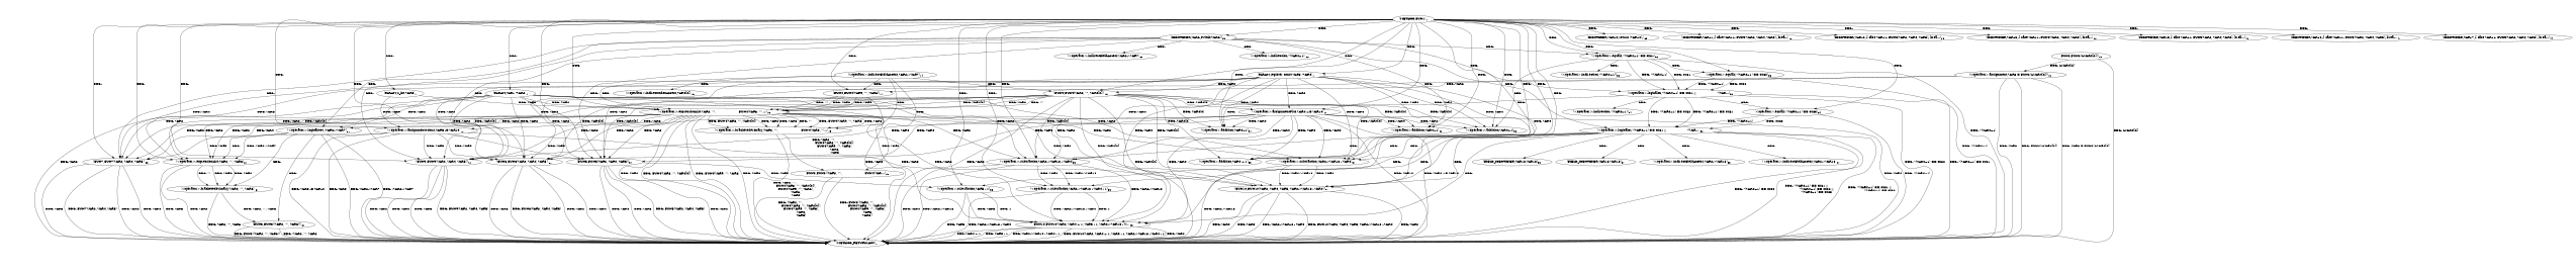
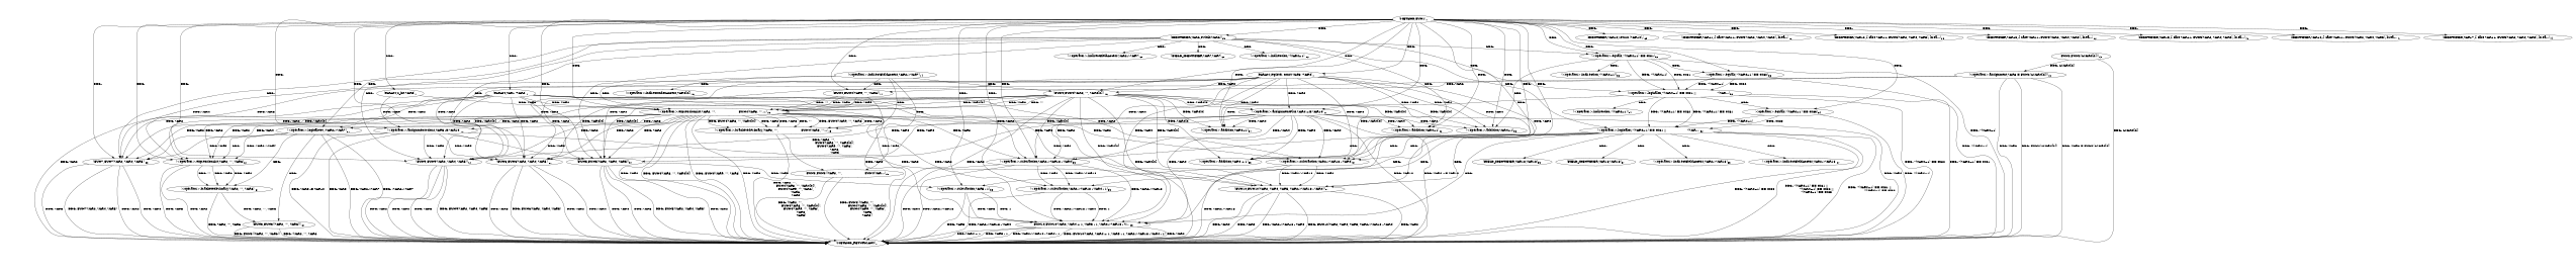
  digraph {
    n1 [label=<(METHOD,FUN1)<SUB>1</SUB>>]
    n2 [label=<(PARAM,VAR1 *VAR2)<SUB>1</SUB>>]
    n3 [label=<(PARAM,register const VAR3 *VAR4)<SUB>1</SUB>>]
    n4 [label=<(PARAM,u_int VAR5)<SUB>1</SUB>>]
    n5 [label=<(&lt;operator&gt;.assignmentMinus,VAR5 -= VAR10)<SUB>22</SUB>>]
    n6 [label=<(&lt;operator&gt;.assignmentPlus,VAR4 += VAR10)<SUB>21</SUB>>]
    n7 [label=<(IDENTIFIER,VAR6,switch(VAR6))<SUB>25</SUB>>]
    n8 [label=<(IDENTIFIER,VAR10,return (VAR10);)<SUB>65</SUB>>]
    n9 [label=<(IDENTIFIER,VAR11,{ 	case VAR11: 		FUN5(VAR2, VAR4, VAR5); 		brea...)<SUB>26</SUB>>]
    n10 [label=<(FUN5,FUN5(VAR2, VAR4, VAR5))<SUB>57</SUB>>]
    n11 [label=<(IDENTIFIER,VAR12,{ 	case VAR11: 		FUN5(VAR2, VAR4, VAR5); 		brea...)<SUB>29</SUB>>]
    n12 [label=<(FUN6,FUN6(VAR2, VAR4, VAR5))<SUB>60</SUB>>]
    n13 [label=<(IDENTIFIER,VAR13,{ 	case VAR11: 		FUN5(VAR2, VAR4, VAR5); 		brea...)<SUB>32</SUB>>]
    n14 [label=<(FUN7,FUN7(VAR2, VAR4, VAR5))<SUB>33</SUB>>]
    n15 [label=<(IDENTIFIER,VAR15,{ 	case VAR11: 		FUN5(VAR2, VAR4, VAR5); 		brea...)<SUB>40</SUB>>]
    n16 [label=<(IDENTIFIER,VAR16,{ 	case VAR11: 		FUN5(VAR2, VAR4, VAR5); 		brea...)<SUB>41</SUB>>]
    n17 [label=<(FUN9,FUN9(VAR2, VAR4, VAR5))<SUB>42</SUB>>]
    n18 [label=<(IDENTIFIER,VAR17,{ 	case VAR11: 		FUN5(VAR2, VAR4, VAR5); 		brea...)<SUB>44</SUB>>]
    n19 [label=<(FUN10,FUN10(VAR2, VAR4 + 1, VAR5 - 1, VAR2-&gt;VAR18 - V...)<SUB>55</SUB>>]
    n20 [label=<(&lt;operator&gt;.expressionList,VAR2, &quot;&quot;,                        FUN4(VAR8, &quot;&quot;,...)<SUB>15</SUB>>]
    n21 [label=<(&lt;operator&gt;.equals,*(VAR4+1) == 0x83)<SUB>54</SUB>>]
    n22 [label=<(FUN10,FUN10(VAR2, VAR4, VAR5, VAR2-&gt;VAR18 - VAR4))<SUB>57</SUB>>]
    n23 [label=<(FUN4,FUN4(VAR8, &quot;&quot;, VAR4[0]))<SUB>16</SUB>>]
    n24 [label=<(FUN4,FUN4(VAR9, &quot;&quot;, VAR6))<SUB>17</SUB>>]
    n25 [label=<(&lt;operator&gt;.equals,*(VAR4+1) == 0x81)<SUB>52</SUB>>]
    n26 [label=<(&lt;operator&gt;.equals,*(VAR4+1) == 0x82)<SUB>53</SUB>>]
    n27 [label=<(&lt;operator&gt;.addition,VAR4 + 1)<SUB>55</SUB>>]
    n28 [label=<(&lt;operator&gt;.subtraction,VAR5 - 1)<SUB>55</SUB>>]
    n29 [label=<(&lt;operator&gt;.subtraction,VAR2-&gt;VAR18 - VAR4 - 1)<SUB>55</SUB>>]
    n30 [label=<(&lt;operator&gt;.addition,VAR4+1)<SUB>54</SUB>>]
    n31 [label=<(&lt;operator&gt;.subtraction,VAR2-&gt;VAR18 - VAR4)<SUB>55</SUB>>]
    n32 [label=<(&lt;operator&gt;.subtraction,VAR2-&gt;VAR18 - VAR4)<SUB>57</SUB>>]
    n33 [label=<(&lt;operator&gt;.expressionList,VAR2, &quot;&quot;, VAR6)<SUB>61</SUB>>]
    n34 [label=<(&lt;operator&gt;.addition,VAR4+1)<SUB>52</SUB>>]
    n35 [label=<(&lt;operator&gt;.addition,VAR4+1)<SUB>53</SUB>>]
    n36 [label=<(METHOD_RETURN,ANY)<SUB>1</SUB>>]
    n37 [label=<(&lt;operator&gt;.logicalNot,!VAR2-&gt;VAR7)<SUB>60</SUB>>]
    n38 [label=<(&lt;operator&gt;.logicalOr,*(VAR4+1) == 0x81 ||                      *(VAR...)<SUB>52</SUB>>]
    n39 [label=<(&lt;operator&gt;.logicalOr,*(VAR4+1) == 0x81 ||                      *(VAR...)<SUB>52</SUB>>]
    n40 [label=<(&lt;operator&gt;.indirectFieldAccess,VAR2-&gt;VAR7)<SUB>60</SUB>>]
+   n41 [label=<(FIELD_IDENTIFIER,VAR7,VAR7)<SUB>60</SUB>>]
    n42 [label=<(&lt;operator&gt;.indirection,*(VAR4+1))<SUB>52</SUB>>]
    n43 [label=<(&lt;operator&gt;.bracketedPrimary,(VAR2, &quot;&quot;,                        FUN4(VAR8, &quot;&quot;...)<SUB>15</SUB>>]
    n44 [label=<(&lt;operator&gt;.indirection,*(VAR4+1))<SUB>53</SUB>>]
    n45 [label=<(&lt;operator&gt;.bracketedPrimary,(VAR2, &quot;&quot;, VAR6))<SUB>61</SUB>>]
    n46 [label=<(FUN3,FUN3((VAR2, &quot;&quot;, VAR6)))<SUB>61</SUB>>]
    n47 [label=<(FUN2,FUN2(&amp;VAR4[2]))<SUB>13</SUB>>]
    n48 [label=<(&lt;operator&gt;.assignment,VAR6 = FUN2(&amp;VAR4[2]))<SUB>13</SUB>>]
    n49 [label=<(&lt;operator&gt;.indirectFieldAccess,VAR2-&gt;VAR18)<SUB>55</SUB>>]
    n50 [label=<(&lt;operator&gt;.indirectFieldAccess,VAR2-&gt;VAR18)<SUB>57</SUB>>]
    n51 [label=<(FIELD_IDENTIFIER,VAR18,VAR18)<SUB>55</SUB>>]
    n52 [label=<(FIELD_IDENTIFIER,VAR18,VAR18)<SUB>57</SUB>>]
    n53 [label=<(&lt;operator&gt;.indirection,*(VAR4+1))<SUB>54</SUB>>]
    n54 [label=<(FUN3,FUN3((VAR2, &quot;&quot;,                        FUN4(VAR...)<SUB>15</SUB>>]
    n55 [label=<(&lt;operator&gt;.indirectFieldAccess,VAR2-&gt;VAR7)<SUB>14</SUB>>]
    n56 [label=<(&lt;operator&gt;.indirectIndexAccess,VAR4[0])<SUB>16</SUB>>]
    n1 -> n2 [label="DDG: "]
    n1 -> n3 [label="DDG: "]
    n1 -> n4 [label="DDG: "]
    n1 -> n5 [label="DDG: "]
    n1 -> n6 [label="DDG: "]
    n1 -> n7 [label="DDG: "]
    n1 -> n8 [label="DDG: "]
    n1 -> n9 [label="DDG: "]
    n1 -> n10 [label="DDG: "]
    n1 -> n11 [label="DDG: "]
    n1 -> n12 [label="DDG: "]
    n1 -> n13 [label="DDG: "]
    n1 -> n14 [label="DDG: "]
    n1 -> n15 [label="DDG: "]
    n1 -> n16 [label="DDG: "]
    n1 -> n17 [label="DDG: "]
    n1 -> n18 [label="DDG: "]
    n1 -> n19 [label="DDG: "]
    n1 -> n20 [label="DDG: "]
    n1 -> n21 [label="DDG: "]
-   n1 -> n22 [label="DDG: "]
    n1 -> n23 [label="DDG: "]
    n1 -> n24 [label="DDG: "]
    n1 -> n25 [label="DDG: "]
    n1 -> n26 [label="DDG: "]
    n1 -> n27 [label="DDG: "]
    n1 -> n28 [label="DDG: "]
    n1 -> n29 [label="DDG: "]
    n1 -> n30 [label="DDG: "]
    n1 -> n31 [label="DDG: "]
    n1 -> n32 [label="DDG: "]
    n1 -> n33 [label="DDG: "]
    n1 -> n34 [label="DDG: "]
    n1 -> n35 [label="DDG: "]
    n2 -> n10 [label="DDG: VAR2"]
    n2 -> n12 [label="DDG: VAR2"]
    n2 -> n14 [label="DDG: VAR2"]
    n2 -> n17 [label="DDG: VAR2"]
    n2 -> n19 [label="DDG: VAR2"]
    n2 -> n20 [label="DDG: VAR2"]
    n2 -> n22 [label="DDG: VAR2"]
    n2 -> n31 [label="DDG: VAR2"]
    n2 -> n32 [label="DDG: VAR2"]
    n2 -> n33 [label="DDG: VAR2"]
    n2 -> n36 [label="DDG: VAR2"]
    n2 -> n37 [label="DDG: VAR2"]
    n3 -> n6 [label="DDG: VAR4"]
    n3 -> n10 [label="DDG: VAR4"]
    n3 -> n12 [label="DDG: VAR4"]
    n3 -> n14 [label="DDG: VAR4"]
    n3 -> n17 [label="DDG: VAR4"]
    n3 -> n19 [label="DDG: VAR4"]
    n3 -> n22 [label="DDG: VAR4"]
    n3 -> n23 [label="DDG: VAR4"]
    n3 -> n27 [label="DDG: VAR4"]
    n3 -> n30 [label="DDG: VAR4"]
    n3 -> n31 [label="DDG: VAR4"]
    n3 -> n32 [label="DDG: VAR4"]
    n3 -> n34 [label="DDG: VAR4"]
    n3 -> n35 [label="DDG: VAR4"]
    n4 -> n5 [label="DDG: VAR9"]
    n4 -> n20 [label="DDG: VAR5"]
    n5 -> n10 [label="DDG: VAR5"]
    n5 -> n12 [label="DDG: VAR5"]
    n5 -> n14 [label="DDG: VAR5"]
    n5 -> n17 [label="DDG: VAR5"]
    n5 -> n22 [label="DDG: VAR5"]
    n5 -> n36 [label="DDG: VAR5"]
    n5 -> n36 [label="DDG: VAR5 -= VAR10"]
    n6 -> n10 [label="DDG: VAR4"]
    n6 -> n12 [label="DDG: VAR4"]
    n6 -> n14 [label="DDG: VAR4"]
    n6 -> n17 [label="DDG: VAR4"]
    n6 -> n19 [label="DDG: VAR4"]
    n6 -> n27 [label="DDG: VAR4"]
    n6 -> n30 [label="DDG: VAR4"]
    n6 -> n31 [label="DDG: VAR4"]
    n6 -> n32 [label="DDG: VAR4"]
    n6 -> n34 [label="DDG: VAR4"]
    n6 -> n35 [label="DDG: VAR4"]
    n6 -> n36 [label="DDG: VAR4"]
    n6 -> n36 [label="DDG: VAR10"]
    n6 -> n36 [label="DDG: VAR4 += VAR10"]
    n7 -> n10 [label="CDG: "]
    n7 -> n12 [label="CDG: "]
    n7 -> n14 [label="CDG: "]
    n7 -> n17 [label="CDG: "]
    n7 -> n25 [label="CDG: "]
    n7 -> n34 [label="CDG: "]
    n7 -> n37 [label="CDG: "]
    n7 -> n38 [label="CDG: "]
    n7 -> n39 [label="CDG: "]
    n7 -> n40 [label="CDG: "]
+   n7 -> n41 [label="CDG: "]
    n7 -> n42 [label="CDG: "]
    n10 -> n28 [label="DDG: VAR5"]
    n10 -> n36 [label="DDG: VAR2"]
    n10 -> n36 [label="DDG: VAR4"]
    n10 -> n36 [label="DDG: VAR5"]
    n10 -> n36 [label="DDG: FUN5(VAR2, VAR4, VAR5)"]
    n12 -> n36 [label="DDG: VAR2"]
    n12 -> n36 [label="DDG: VAR4"]
    n12 -> n36 [label="DDG: VAR5"]
    n12 -> n36 [label="DDG: FUN6(VAR2, VAR4, VAR5)"]
    n14 -> n36 [label="DDG: VAR2"]
    n14 -> n36 [label="DDG: VAR4"]
    n14 -> n36 [label="DDG: VAR5"]
    n14 -> n36 [label="DDG: FUN7(VAR2, VAR4, VAR5)"]
    n17 -> n36 [label="DDG: VAR2"]
    n17 -> n36 [label="DDG: VAR4"]
    n17 -> n36 [label="DDG: VAR5"]
    n17 -> n36 [label="DDG: FUN9(VAR2, VAR4, VAR5)"]
    n19 -> n36 [label="DDG: VAR2"]
    n19 -> n36 [label="DDG: VAR4 + 1"]
    n19 -> n36 [label="DDG: VAR5 - 1"]
    n19 -> n36 [label="DDG: VAR2-&gt;VAR18 - VAR4 - 1"]
    n19 -> n36 [label="DDG: FUN10(VAR2, VAR4 + 1, VAR5 - 1, VAR2-&gt;VAR18 - VAR4 - 1)"]
    n20 -> n5 [label="DDG: VAR5"]
    n20 -> n10 [label="DDG: VAR2"]
    n20 -> n12 [label="DDG: VAR2"]
    n20 -> n14 [label="DDG: VAR2"]
    n20 -> n17 [label="DDG: VAR2"]
    n20 -> n19 [label="DDG: VAR2"]
    n20 -> n22 [label="DDG: VAR2"]
    n20 -> n31 [label="DDG: VAR2"]
    n20 -> n32 [label="DDG: VAR2"]
    n20 -> n33 [label="DDG: VAR2"]
    n20 -> n33 [label="DDG: VAR6"]
    n20 -> n36 [label="DDG: VAR2"]
    n20 -> n36 [label="DDG: FUN4(VAR8, &quot;&quot;, VAR4[0])"]
    n20 -> n36 [label="DDG: FUN4(VAR9, &quot;&quot;, VAR6)"]
    n20 -> n36 [label="DDG: VAR6"]
    n20 -> n37 [label="DDG: VAR2"]
    n20 -> n43 [label="DDG: FUN4(VAR9, &quot;&quot;, VAR6)"]
    n20 -> n43 [label="DDG: VAR6"]
    n20 -> n43 [label="DDG: FUN4(VAR8, &quot;&quot;, VAR4[0])"]
    n20 -> n43 [label="DDG: VAR2"]
    n20 -> n43 [label="DDG: VAR5"]
    n20 -> n43 [label="DDG: &quot;&quot;"]
    n21 -> n36 [label="DDG: *(VAR4+1)"]
    n21 -> n38 [label="DDG: *(VAR4+1)"]
    n21 -> n38 [label="DDG: 0x83"]
    n22 -> n36 [label="DDG: VAR2"]
    n22 -> n36 [label="DDG: VAR4"]
    n22 -> n36 [label="DDG: VAR5"]
    n22 -> n36 [label="DDG: VAR2-&gt;VAR18 - VAR4"]
    n22 -> n36 [label="DDG: FUN10(VAR2, VAR4, VAR5, VAR2-&gt;VAR18 - VAR4)"]
    n23 -> n6 [label="DDG: VAR4[0]"]
    n23 -> n10 [label="DDG: VAR4[0]"]
    n23 -> n12 [label="DDG: VAR4[0]"]
    n23 -> n14 [label="DDG: VAR4[0]"]
    n23 -> n17 [label="DDG: VAR4[0]"]
    n23 -> n19 [label="DDG: VAR4[0]"]
    n23 -> n20 [label="DDG: VAR8"]
    n23 -> n20 [label="DDG: &quot;&quot;"]
    n23 -> n20 [label="DDG: VAR4[0]"]
    n23 -> n22 [label="DDG: VAR4[0]"]
    n23 -> n27 [label="DDG: VAR4[0]"]
    n23 -> n30 [label="DDG: VAR4[0]"]
    n23 -> n31 [label="DDG: VAR4[0]"]
    n23 -> n32 [label="DDG: VAR4[0]"]
    n23 -> n34 [label="DDG: VAR4[0]"]
    n23 -> n35 [label="DDG: VAR4[0]"]
    n23 -> n36 [label="DDG: VAR4[0]"]
    n23 -> n36 [label="DDG: VAR8"]
    n24 -> n20 [label="DDG: VAR9"]
    n24 -> n20 [label="DDG: &quot;&quot;"]
    n24 -> n20 [label="DDG: VAR6"]
    n24 -> n36 [label="DDG: VAR9"]
    n25 -> n26 [label="CDG: "]
    n25 -> n35 [label="CDG: "]
    n25 -> n36 [label="DDG: *(VAR4+1)"]
    n25 -> n39 [label="DDG: *(VAR4+1)"]
    n25 -> n39 [label="DDG: 0x81"]
    n25 -> n44 [label="CDG: "]
    n26 -> n36 [label="DDG: *(VAR4+1)"]
    n26 -> n39 [label="DDG: *(VAR4+1)"]
    n26 -> n39 [label="DDG: 0x82"]
    n28 -> n19 [label="DDG: VAR5"]
    n28 -> n19 [label="DDG: 1"]
    n28 -> n36 [label="DDG: VAR5"]
    n29 -> n19 [label="DDG: VAR2-&gt;VAR18 - VAR4"]
    n29 -> n19 [label="DDG: 1"]
    n29 -> n36 [label="DDG: VAR2-&gt;VAR18 - VAR4"]
    n31 -> n19 [label="DDG: VAR2-&gt;VAR18"]
    n31 -> n29 [label="DDG: VAR2-&gt;VAR18"]
    n31 -> n29 [label="DDG: VAR4"]
    n31 -> n36 [label="DDG: VAR2-&gt;VAR18"]
    n31 -> n36 [label="DDG: VAR4"]
    n32 -> n22 [label="DDG: VAR2-&gt;VAR18"]
    n32 -> n22 [label="DDG: VAR4"]
    n32 -> n36 [label="DDG: VAR2-&gt;VAR18"]
    n33 -> n36 [label="DDG: VAR2"]
    n33 -> n36 [label="DDG: VAR6"]
    n33 -> n45 [label="DDG: VAR2"]
    n33 -> n45 [label="DDG: &quot;&quot;"]
    n33 -> n45 [label="DDG: VAR6"]
    n37 -> n33 [label="DDG: VAR2-&gt;VAR7"]
    n37 -> n33 [label="CDG: "]
    n37 -> n36 [label="DDG: VAR2-&gt;VAR7"]
    n37 -> n36 [label="DDG: !VAR2-&gt;VAR7"]
    n37 -> n45 [label="CDG: "]
    n37 -> n46 [label="CDG: "]
    n38 -> n19 [label="CDG: "]
    n38 -> n22 [label="CDG: "]
    n38 -> n27 [label="CDG: "]
    n38 -> n28 [label="CDG: "]
    n38 -> n29 [label="CDG: "]
    n38 -> n31 [label="CDG: "]
    n38 -> n32 [label="CDG: "]
    n38 -> n36 [label="DDG: *(VAR4+1) == 0x81 ||\n                     *(VAR4+1) == 0x82"]
    n38 -> n36 [label="DDG: *(VAR4+1) == 0x83"]
    n38 -> n36 [label="DDG: *(VAR4+1) == 0x81 ||\n                     *(VAR4+1) == 0x82 ||\n                     *(VAR4+1) == 0x83"]
    n38 -> n49 [label="CDG: "]
    n38 -> n50 [label="CDG: "]
    n38 -> n51 [label="CDG: "]
    n38 -> n52 [label="CDG: "]
    n39 -> n21 [label="CDG: "]
    n39 -> n30 [label="CDG: "]
    n39 -> n36 [label="DDG: *(VAR4+1) == 0x81"]
    n39 -> n36 [label="DDG: *(VAR4+1) == 0x82"]
    n39 -> n38 [label="DDG: *(VAR4+1) == 0x81"]
    n39 -> n38 [label="DDG: *(VAR4+1) == 0x82"]
    n39 -> n53 [label="CDG: "]
    n43 -> n36 [label="DDG: VAR2, &quot;&quot;,\n                       FUN4(VAR8, &quot;&quot;, VAR4[0]),\n                       FUN4(VAR9, &quot;&quot;, VAR6),\n                       VAR6,\n                       VAR5"]
    n43 -> n54 [label="DDG: VAR2, &quot;&quot;,\n                       FUN4(VAR8, &quot;&quot;, VAR4[0]),\n                       FUN4(VAR9, &quot;&quot;, VAR6),\n                       VAR6,\n                       VAR5"]
    n45 -> n36 [label="DDG: VAR2, &quot;&quot;, VAR6"]
    n45 -> n46 [label="DDG: VAR2, &quot;&quot;, VAR6"]
    n46 -> n36 [label="DDG: (VAR2, &quot;&quot;, VAR6)"]
    n46 -> n36 [label="DDG: FUN3((VAR2, &quot;&quot;, VAR6))"]
    n47 -> n36 [label="DDG: &amp;VAR4[2]"]
    n47 -> n48 [label="DDG: &amp;VAR4[2]"]
    n48 -> n24 [label="DDG: VAR6"]
    n48 -> n33 [label="DDG: VAR6"]
    n48 -> n36 [label="DDG: VAR6"]
    n48 -> n36 [label="DDG: FUN2(&amp;VAR4[2])"]
    n48 -> n36 [label="DDG: VAR6 = FUN2(&amp;VAR4[2])"]
    n54 -> n36 [label="DDG: (VAR2, &quot;&quot;,\n                       FUN4(VAR8, &quot;&quot;, VAR4[0]),\n                       FUN4(VAR9, &quot;&quot;, VAR6),\n                       VAR6,\n                       VAR5)"]
    n54 -> n36 [label="DDG: FUN3((VAR2, &quot;&quot;,\n                       FUN4(VAR8, &quot;&quot;, VAR4[0]),\n                       FUN4(VAR9, &quot;&quot;, VAR6),\n                       VAR6,\n                       VAR5))"]
    n55 -> n20 [label="CDG: "]
    n55 -> n23 [label="CDG: "]
    n55 -> n24 [label="CDG: "]
    n55 -> n43 [label="CDG: "]
    n55 -> n54 [label="CDG: "]
    n55 -> n56 [label="CDG: "]
  }
